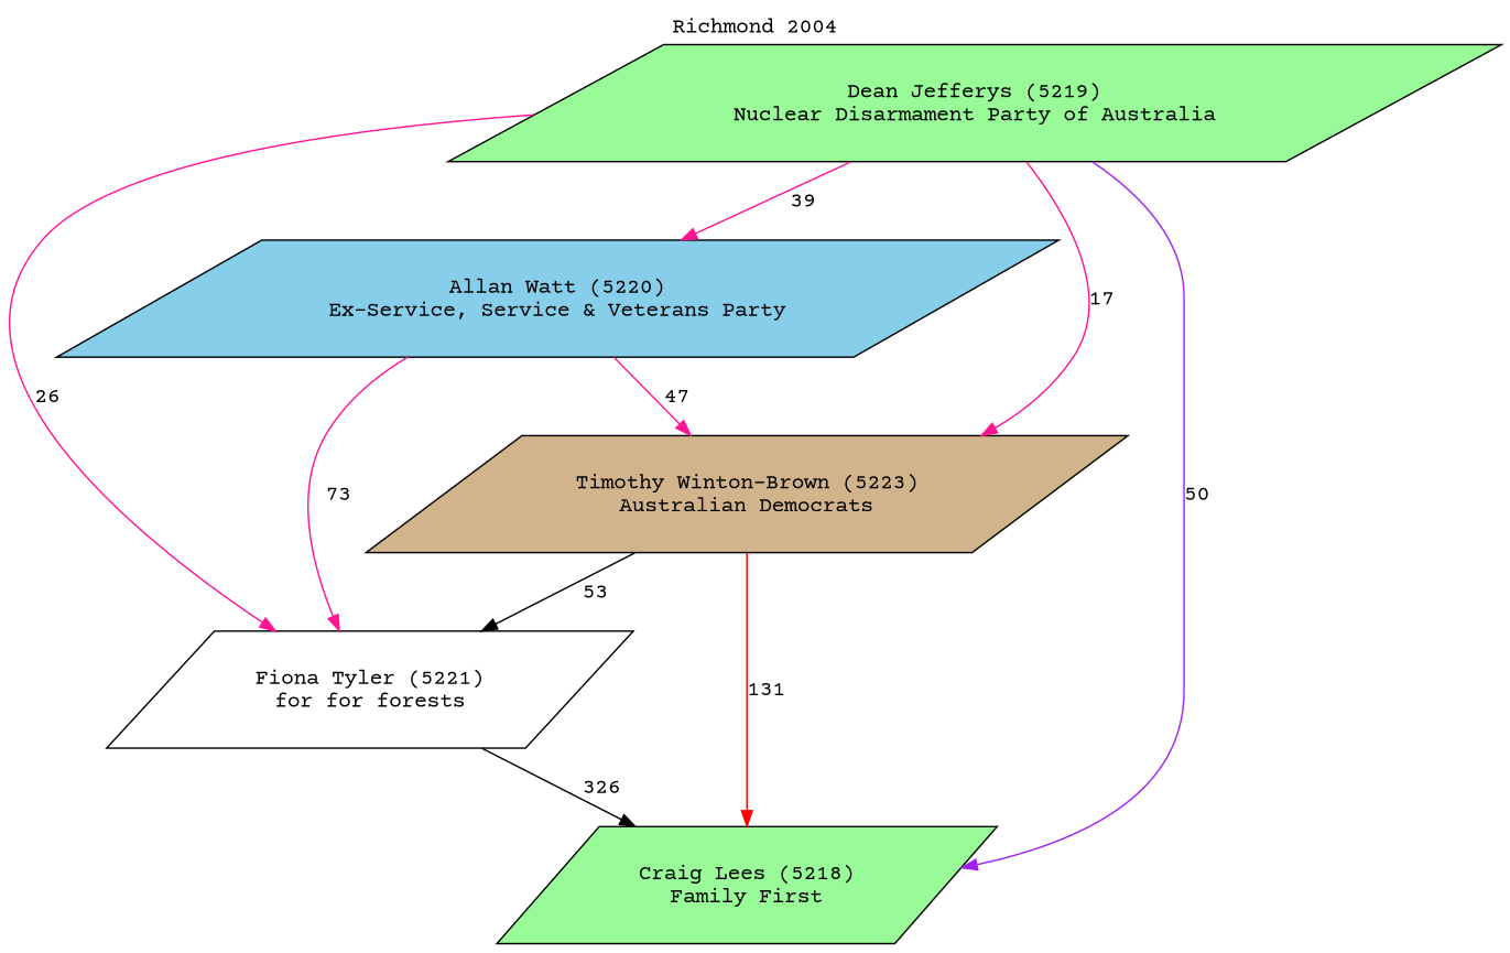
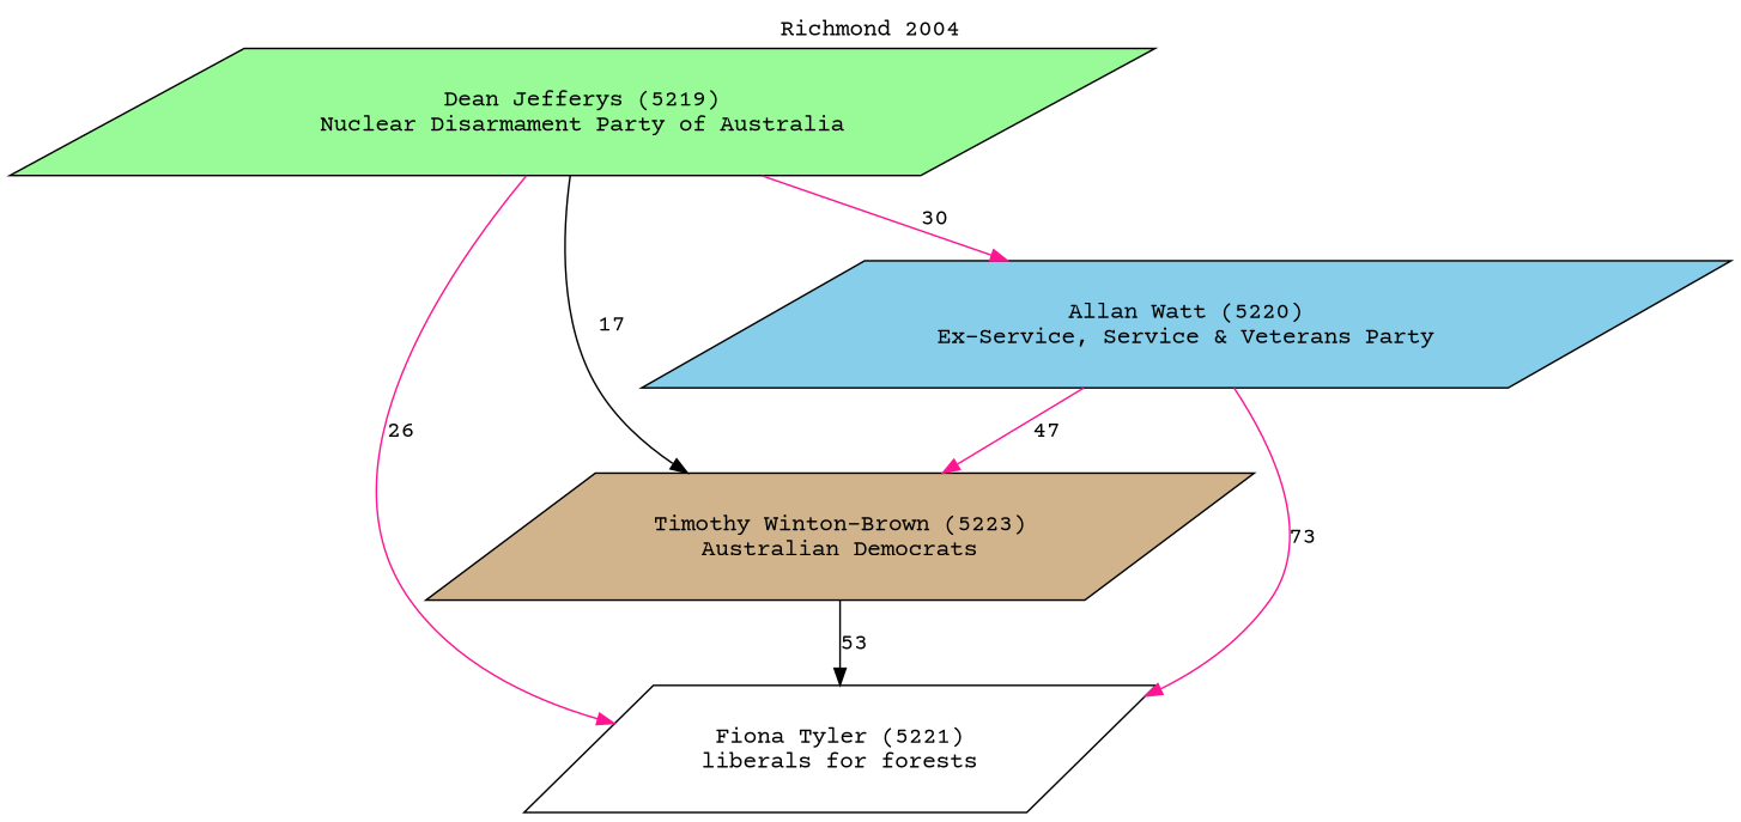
  digraph {
    fontname="Courier Prime"
    label="Richmond 2004"
    labelloc=t
    mclimit=10
    node [fillcolor=palegreen fontname="Courier Prime" shape=parallelogram style=filled]
    edge [color=deeppink fontname="Courier Prime"]
-   n1 [label="Craig Lees (5218)\nFamily First"]
-   n2 [fillcolor=white label="Fiona Tyler (5221)\nfor for forests"]
+   n2 [fillcolor=white label="Fiona Tyler (5221)\nliberals for forests"]
    n3 [fillcolor=tan label="Timothy Winton-Brown (5223)\nAustralian Democrats"]
    n4 [fillcolor=skyblue label="Allan Watt (5220)\nEx-Service, Service & Veterans Party"]
    n5 [label="Dean Jefferys (5219)\nNuclear Disarmament Party of Australia"]
-   n2 -> n1 [color=black label=326]
-   n3 -> n1 [color=red label=131]
    n3 -> n2 [color=black label=53]
    n4 -> n2 [label=73]
    n4 -> n3 [label=47]
-   n5 -> n1 [color=purple label=50]
    n5 -> n2 [label=26]
-   n5 -> n3 [label=17]
-   n5 -> n4 [label=39]
+   n5 -> n3 [color=black label=17]
+   n5 -> n4 [label=30]
  }
